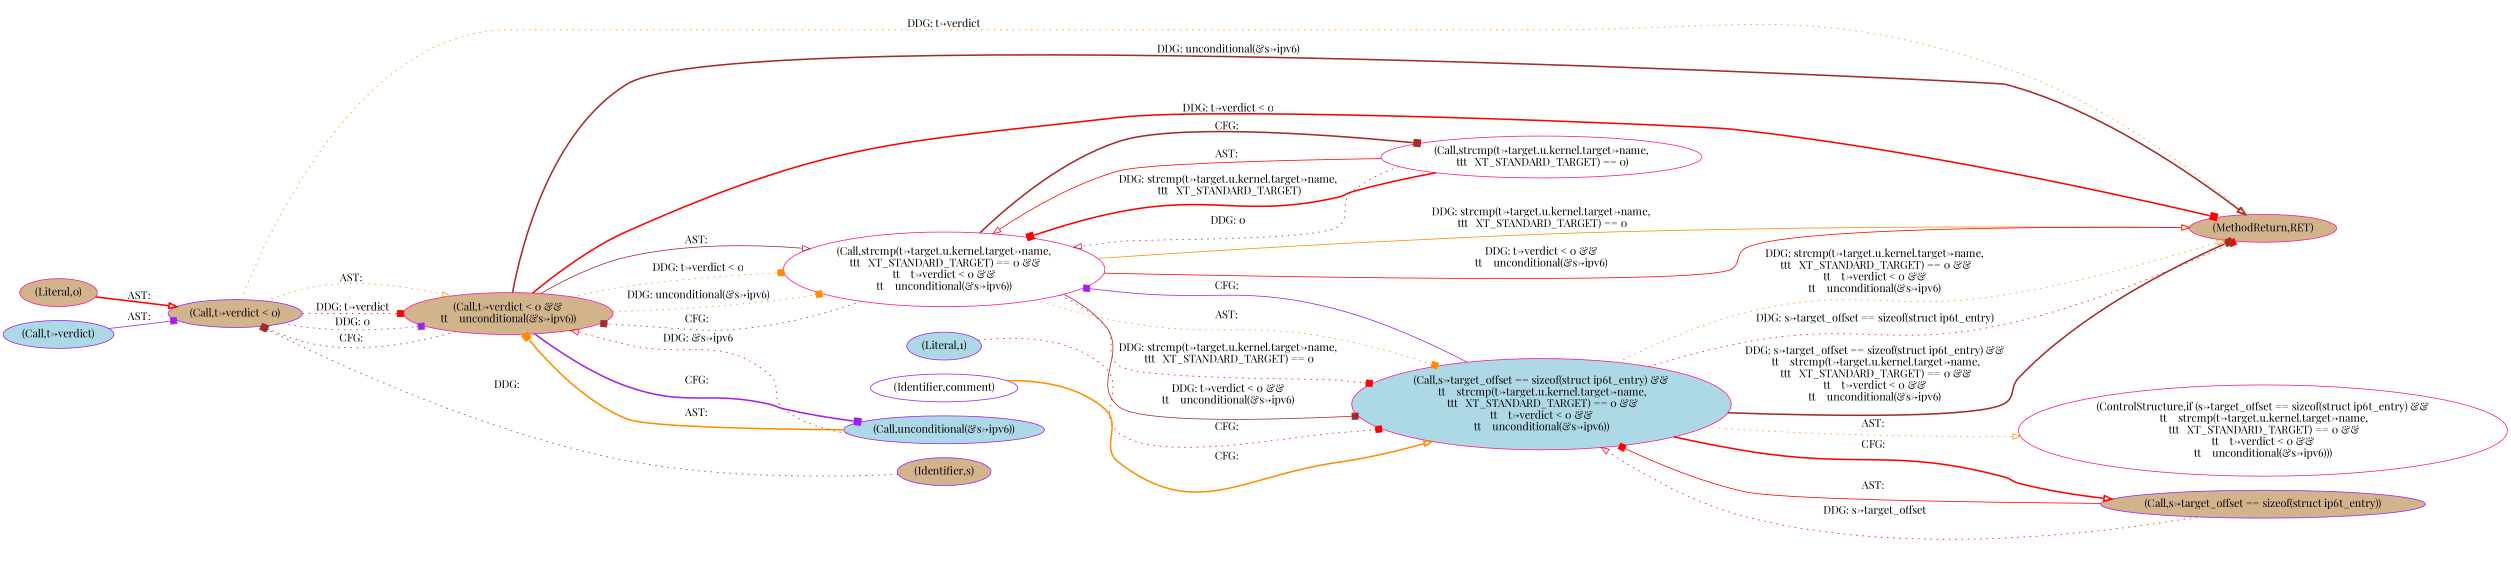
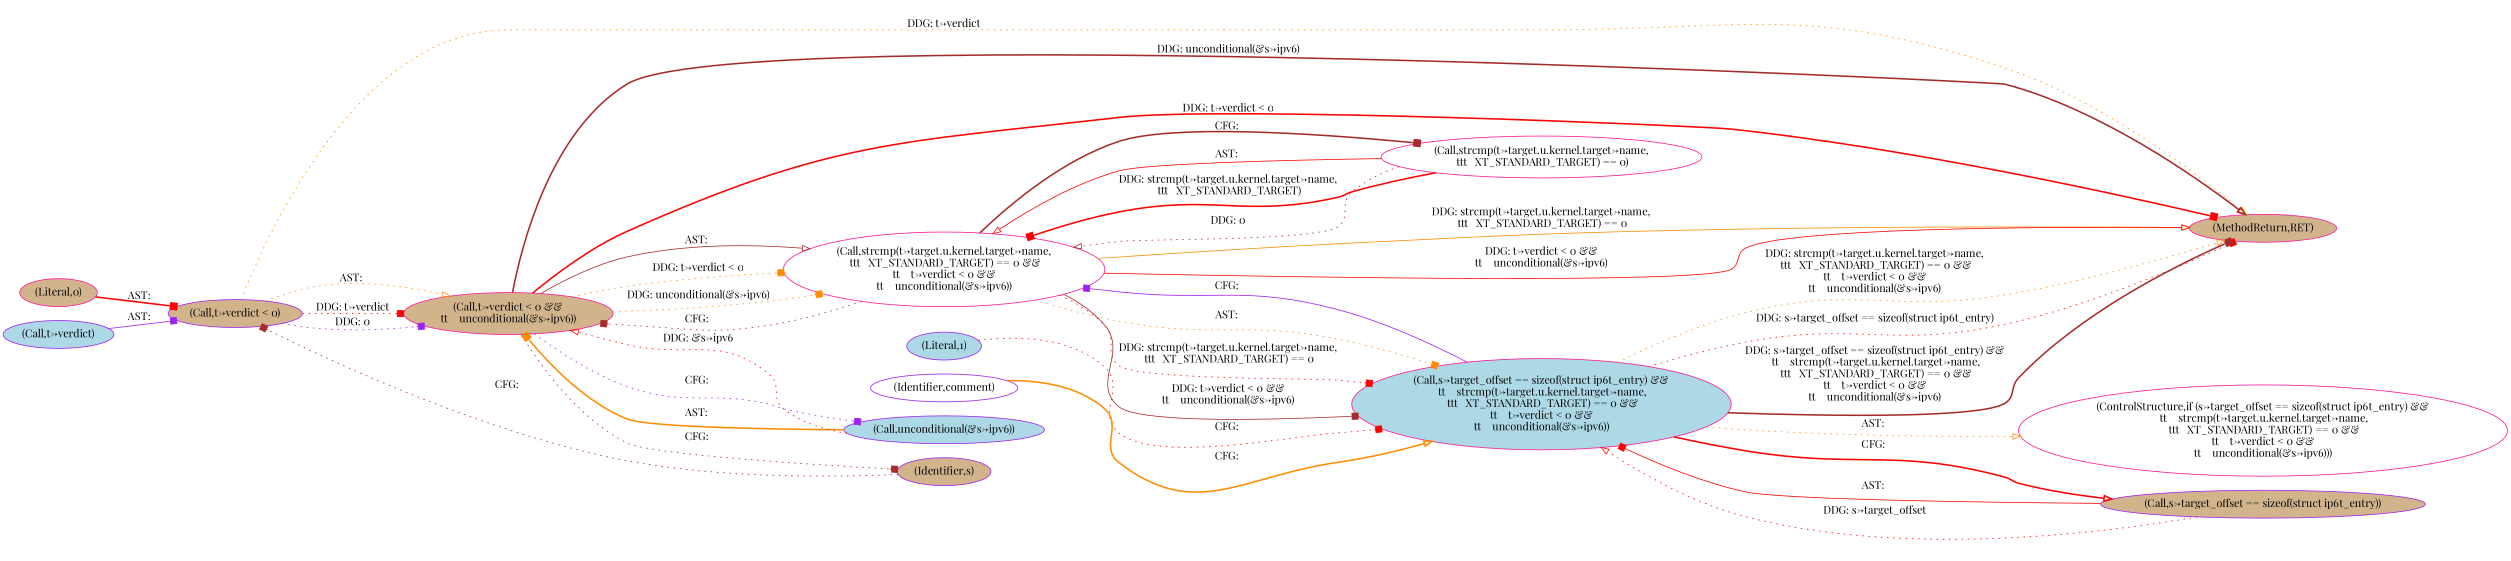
  digraph {
    fontname="Playfair Display"
    rankdir=LR
    node [color=purple fillcolor=tan fontname="Playfair Display" style=filled]
    edge [arrowhead=box color=red fontname="Playfair Display" style=dotted]
    n1 [label="(Call,t->verdict < 0)"]
    n2 [color=deeppink label="(Call,t->verdict < 0 &&\n\t\t    unconditional(&s->ipv6))"]
    n3 [color=deeppink label="(MethodReturn,RET)"]
    n4 [color=deeppink fillcolor=white label="(Call,strcmp(t->target.u.kernel.target->name,\n \t\t\t   XT_STANDARD_TARGET) == 0 &&\n\t\t    t->verdict < 0 &&\n\t\t    unconditional(&s->ipv6))"]
    n5 [fillcolor=lightblue label="(Call,unconditional(&s->ipv6))"]
    n6 [color=deeppink label="(Literal,0)"]
    n7 [color=deeppink fillcolor=lightblue label="(Call,s->target_offset == sizeof(struct ip6t_entry) &&\n \t\t    strcmp(t->target.u.kernel.target->name,\n \t\t\t   XT_STANDARD_TARGET) == 0 &&\n\t\t    t->verdict < 0 &&\n\t\t    unconditional(&s->ipv6))"]
    n8 [color=deeppink fillcolor=white label="(Call,strcmp(t->target.u.kernel.target->name,\n \t\t\t   XT_STANDARD_TARGET) == 0)"]
    n9 [color=deeppink fillcolor=white label="(ControlStructure,if (s->target_offset == sizeof(struct ip6t_entry) &&\n \t\t    strcmp(t->target.u.kernel.target->name,\n \t\t\t   XT_STANDARD_TARGET) == 0 &&\n\t\t    t->verdict < 0 &&\n\t\t    unconditional(&s->ipv6)))"]
    n10 [label="(Call,s->target_offset == sizeof(struct ip6t_entry))"]
    n11 [fillcolor=lightblue label="(Call,t->verdict)"]
    n12 [fillcolor=lightblue label="(Literal,1)"]
    n13 [fillcolor=white label="(Identifier,comment)"]
    n14 [label="(Identifier,s)"]
    n1 -> n2 [arrowhead=onormal color=darkorange label="AST: "]
    n1 -> n2 [label="DDG: t->verdict"]
    n1 -> n2 [color=purple label="DDG: 0"]
    n1 -> n3 [arrowhead=onormal color=darkorange label="DDG: t->verdict"]
-   n2 -> n1 [color=brown label="CFG: "]
+   n2 -> n14 [color=brown label="CFG: "]
    n2 -> n3 [arrowhead=onormal color=brown label="DDG: unconditional(&s->ipv6)" style=bold]
    n2 -> n3 [label="DDG: t->verdict < 0" style=bold]
    n2 -> n4 [arrowhead=onormal color=brown label="AST: " style=solid]
    n2 -> n4 [color=darkorange label="DDG: t->verdict < 0"]
    n2 -> n4 [color=darkorange label="DDG: unconditional(&s->ipv6)"]
-   n2 -> n5 [color=purple label="CFG: " style=bold]
+   n2 -> n5 [color=purple label="CFG: "]
    n4 -> n2 [color=brown label="CFG: "]
    n4 -> n3 [arrowhead=onormal color=darkorange label="DDG: strcmp(t->target.u.kernel.target->name,\n \t\t\t   XT_STANDARD_TARGET) == 0" style=solid]
    n4 -> n3 [arrowhead=onormal label="DDG: t->verdict < 0 &&\n\t\t    unconditional(&s->ipv6)" style=solid]
    n4 -> n7 [color=darkorange label="AST: "]
    n4 -> n7 [label="DDG: strcmp(t->target.u.kernel.target->name,\n \t\t\t   XT_STANDARD_TARGET) == 0"]
    n4 -> n7 [color=brown label="DDG: t->verdict < 0 &&\n\t\t    unconditional(&s->ipv6)" style=solid]
    n4 -> n8 [color=brown label="CFG: " style=bold]
    n5 -> n2 [color=darkorange label="AST: " style=bold]
    n5 -> n2 [arrowhead=onormal label="DDG: &s->ipv6"]
-   n6 -> n1 [arrowhead=onormal label="AST: " style=bold]
+   n6 -> n1 [label="AST: " style=bold]
    n7 -> n3 [label="DDG: s->target_offset == sizeof(struct ip6t_entry)"]
    n7 -> n3 [color=brown label="DDG: s->target_offset == sizeof(struct ip6t_entry) &&\n \t\t    strcmp(t->target.u.kernel.target->name,\n \t\t\t   XT_STANDARD_TARGET) == 0 &&\n\t\t    t->verdict < 0 &&\n\t\t    unconditional(&s->ipv6)" style=bold]
    n7 -> n3 [arrowhead=onormal color=darkorange label="DDG: strcmp(t->target.u.kernel.target->name,\n \t\t\t   XT_STANDARD_TARGET) == 0 &&\n\t\t    t->verdict < 0 &&\n\t\t    unconditional(&s->ipv6)"]
    n7 -> n4 [color=purple label="CFG: " style=solid]
    n7 -> n9 [arrowhead=onormal color=darkorange label="AST: "]
    n7 -> n10 [arrowhead=onormal label="CFG: " style=bold]
    n8 -> n4 [arrowhead=onormal label="AST: " style=solid]
    n8 -> n4 [label="DDG: strcmp(t->target.u.kernel.target->name,\n \t\t\t   XT_STANDARD_TARGET)" style=bold]
    n8 -> n4 [arrowhead=onormal color=brown label="DDG: 0"]
    n10 -> n7 [label="AST: " style=solid]
    n10 -> n7 [arrowhead=onormal label="DDG: s->target_offset"]
    n11 -> n1 [color=purple label="AST: " style=solid]
    n12 -> n7 [label="CFG: "]
    n13 -> n7 [arrowhead=onormal color=darkorange label="CFG: " style=bold]
-   n14 -> n1 [color=brown label="DDG: "]
+   n14 -> n1 [color=brown label="CFG: "]
  }
